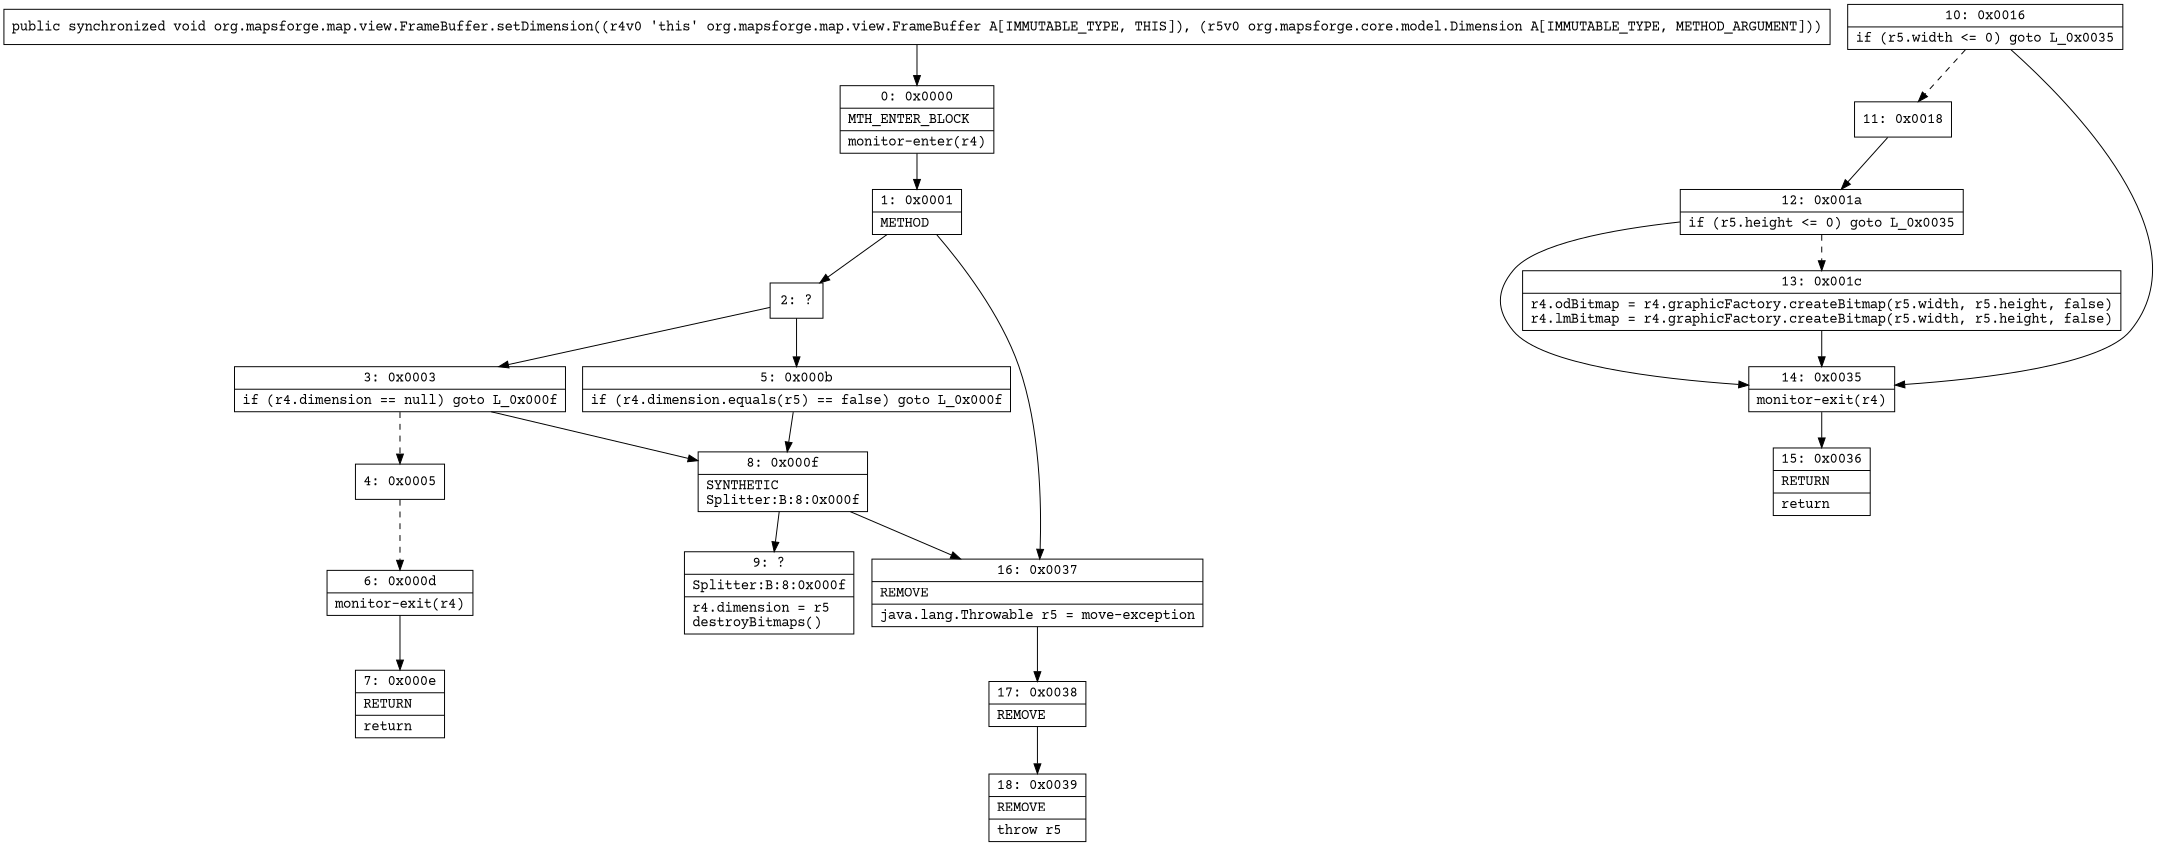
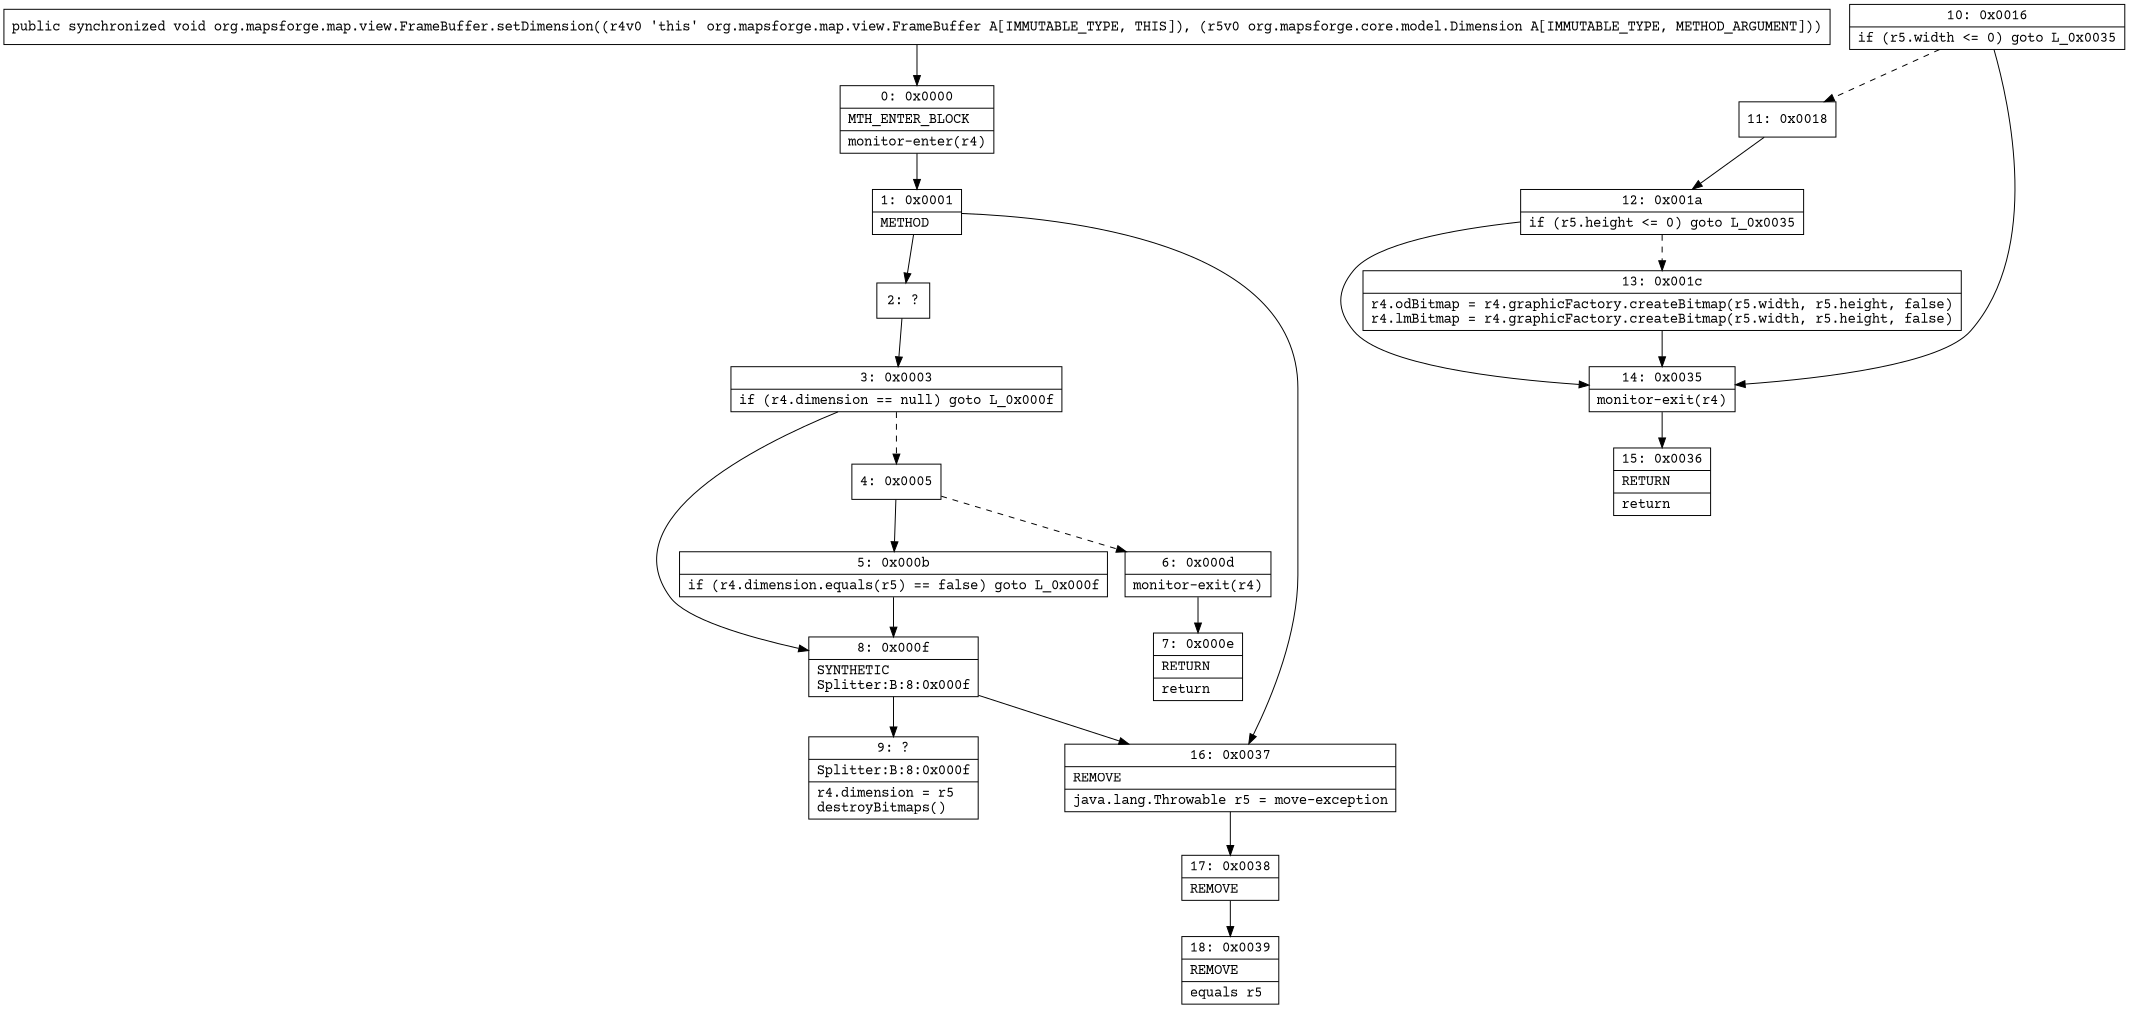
  digraph {
    fontname="Courier Prime"
    node [fontname="Courier Prime" shape=record]
    edge [fontname="Courier Prime"]
    n1 [label="{0\:\ 0x0000|MTH_ENTER_BLOCK\l|monitor\-enter(r4)\l}"]
    n2 [label="{1\:\ 0x0001|METHOD\l}"]
    n3 [label="{2\:\ ?}"]
    n4 [label="{16\:\ 0x0037|REMOVE\l|java.lang.Throwable r5 = move\-exception\l}"]
    n5 [label="{3\:\ 0x0003|if (r4.dimension == null) goto L_0x000f\l}"]
    n6 [label="{17\:\ 0x0038|REMOVE\l}"]
    n7 [label="{4\:\ 0x0005}"]
    n8 [label="{8\:\ 0x000f|SYNTHETIC\lSplitter:B:8:0x000f\l}"]
    n9 [label="{5\:\ 0x000b|if (r4.dimension.equals(r5) == false) goto L_0x000f\l}"]
    n10 [label="{6\:\ 0x000d|monitor\-exit(r4)\l}"]
    n11 [label="{9\:\ ?|Splitter:B:8:0x000f\l|r4.dimension = r5\ldestroyBitmaps()\l}"]
    n12 [label="{7\:\ 0x000e|RETURN\l|return\l}"]
    n13 [label="{10\:\ 0x0016|if (r5.width \<= 0) goto L_0x0035\l}"]
    n14 [label="{11\:\ 0x0018}"]
    n15 [label="{14\:\ 0x0035|monitor\-exit(r4)\l}"]
    n16 [label="{12\:\ 0x001a|if (r5.height \<= 0) goto L_0x0035\l}"]
    n17 [label="{15\:\ 0x0036|RETURN\l|return\l}"]
    n18 [label="{13\:\ 0x001c|r4.odBitmap = r4.graphicFactory.createBitmap(r5.width, r5.height, false)\lr4.lmBitmap = r4.graphicFactory.createBitmap(r5.width, r5.height, false)\l}"]
-   n19 [label="{18\:\ 0x0039|REMOVE\l|throw r5\l}"]
+   n19 [label="{18\:\ 0x0039|REMOVE\l|equals r5\l}"]
    n20 [label="{public synchronized void org.mapsforge.map.view.FrameBuffer.setDimension((r4v0 'this' org.mapsforge.map.view.FrameBuffer A[IMMUTABLE_TYPE, THIS]), (r5v0 org.mapsforge.core.model.Dimension A[IMMUTABLE_TYPE, METHOD_ARGUMENT])) }"]
    n1 -> n2
    n2 -> n3
    n2 -> n4
    n3 -> n5
    n4 -> n6
    n5 -> n7 [style=dashed]
    n5 -> n8
    n6 -> n19
-   n3 -> n9
+   n7 -> n9
    n7 -> n10 [style=dashed]
    n8 -> n4
    n8 -> n11
    n9 -> n8
    n10 -> n12
    n13 -> n14 [style=dashed]
    n13 -> n15
    n14 -> n16
    n15 -> n17
    n16 -> n15
    n16 -> n18 [style=dashed]
    n18 -> n15
    n20 -> n1
  }
